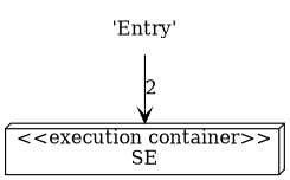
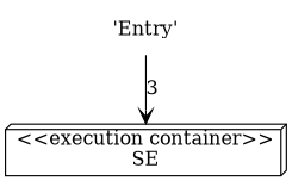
  digraph {
    rankdir=TB
    n1 [label="'Entry'" shape=none]
    n2 [color="#000000" fillcolor=white label="<<execution container>>\nSE" shape=box3d style=filled]
-   n1 -> n2 [arrowhead=open color="#000000" label=2 style=solid]
+   n1 -> n2 [arrowhead=open color="#000000" label=3 style=solid]
  }
